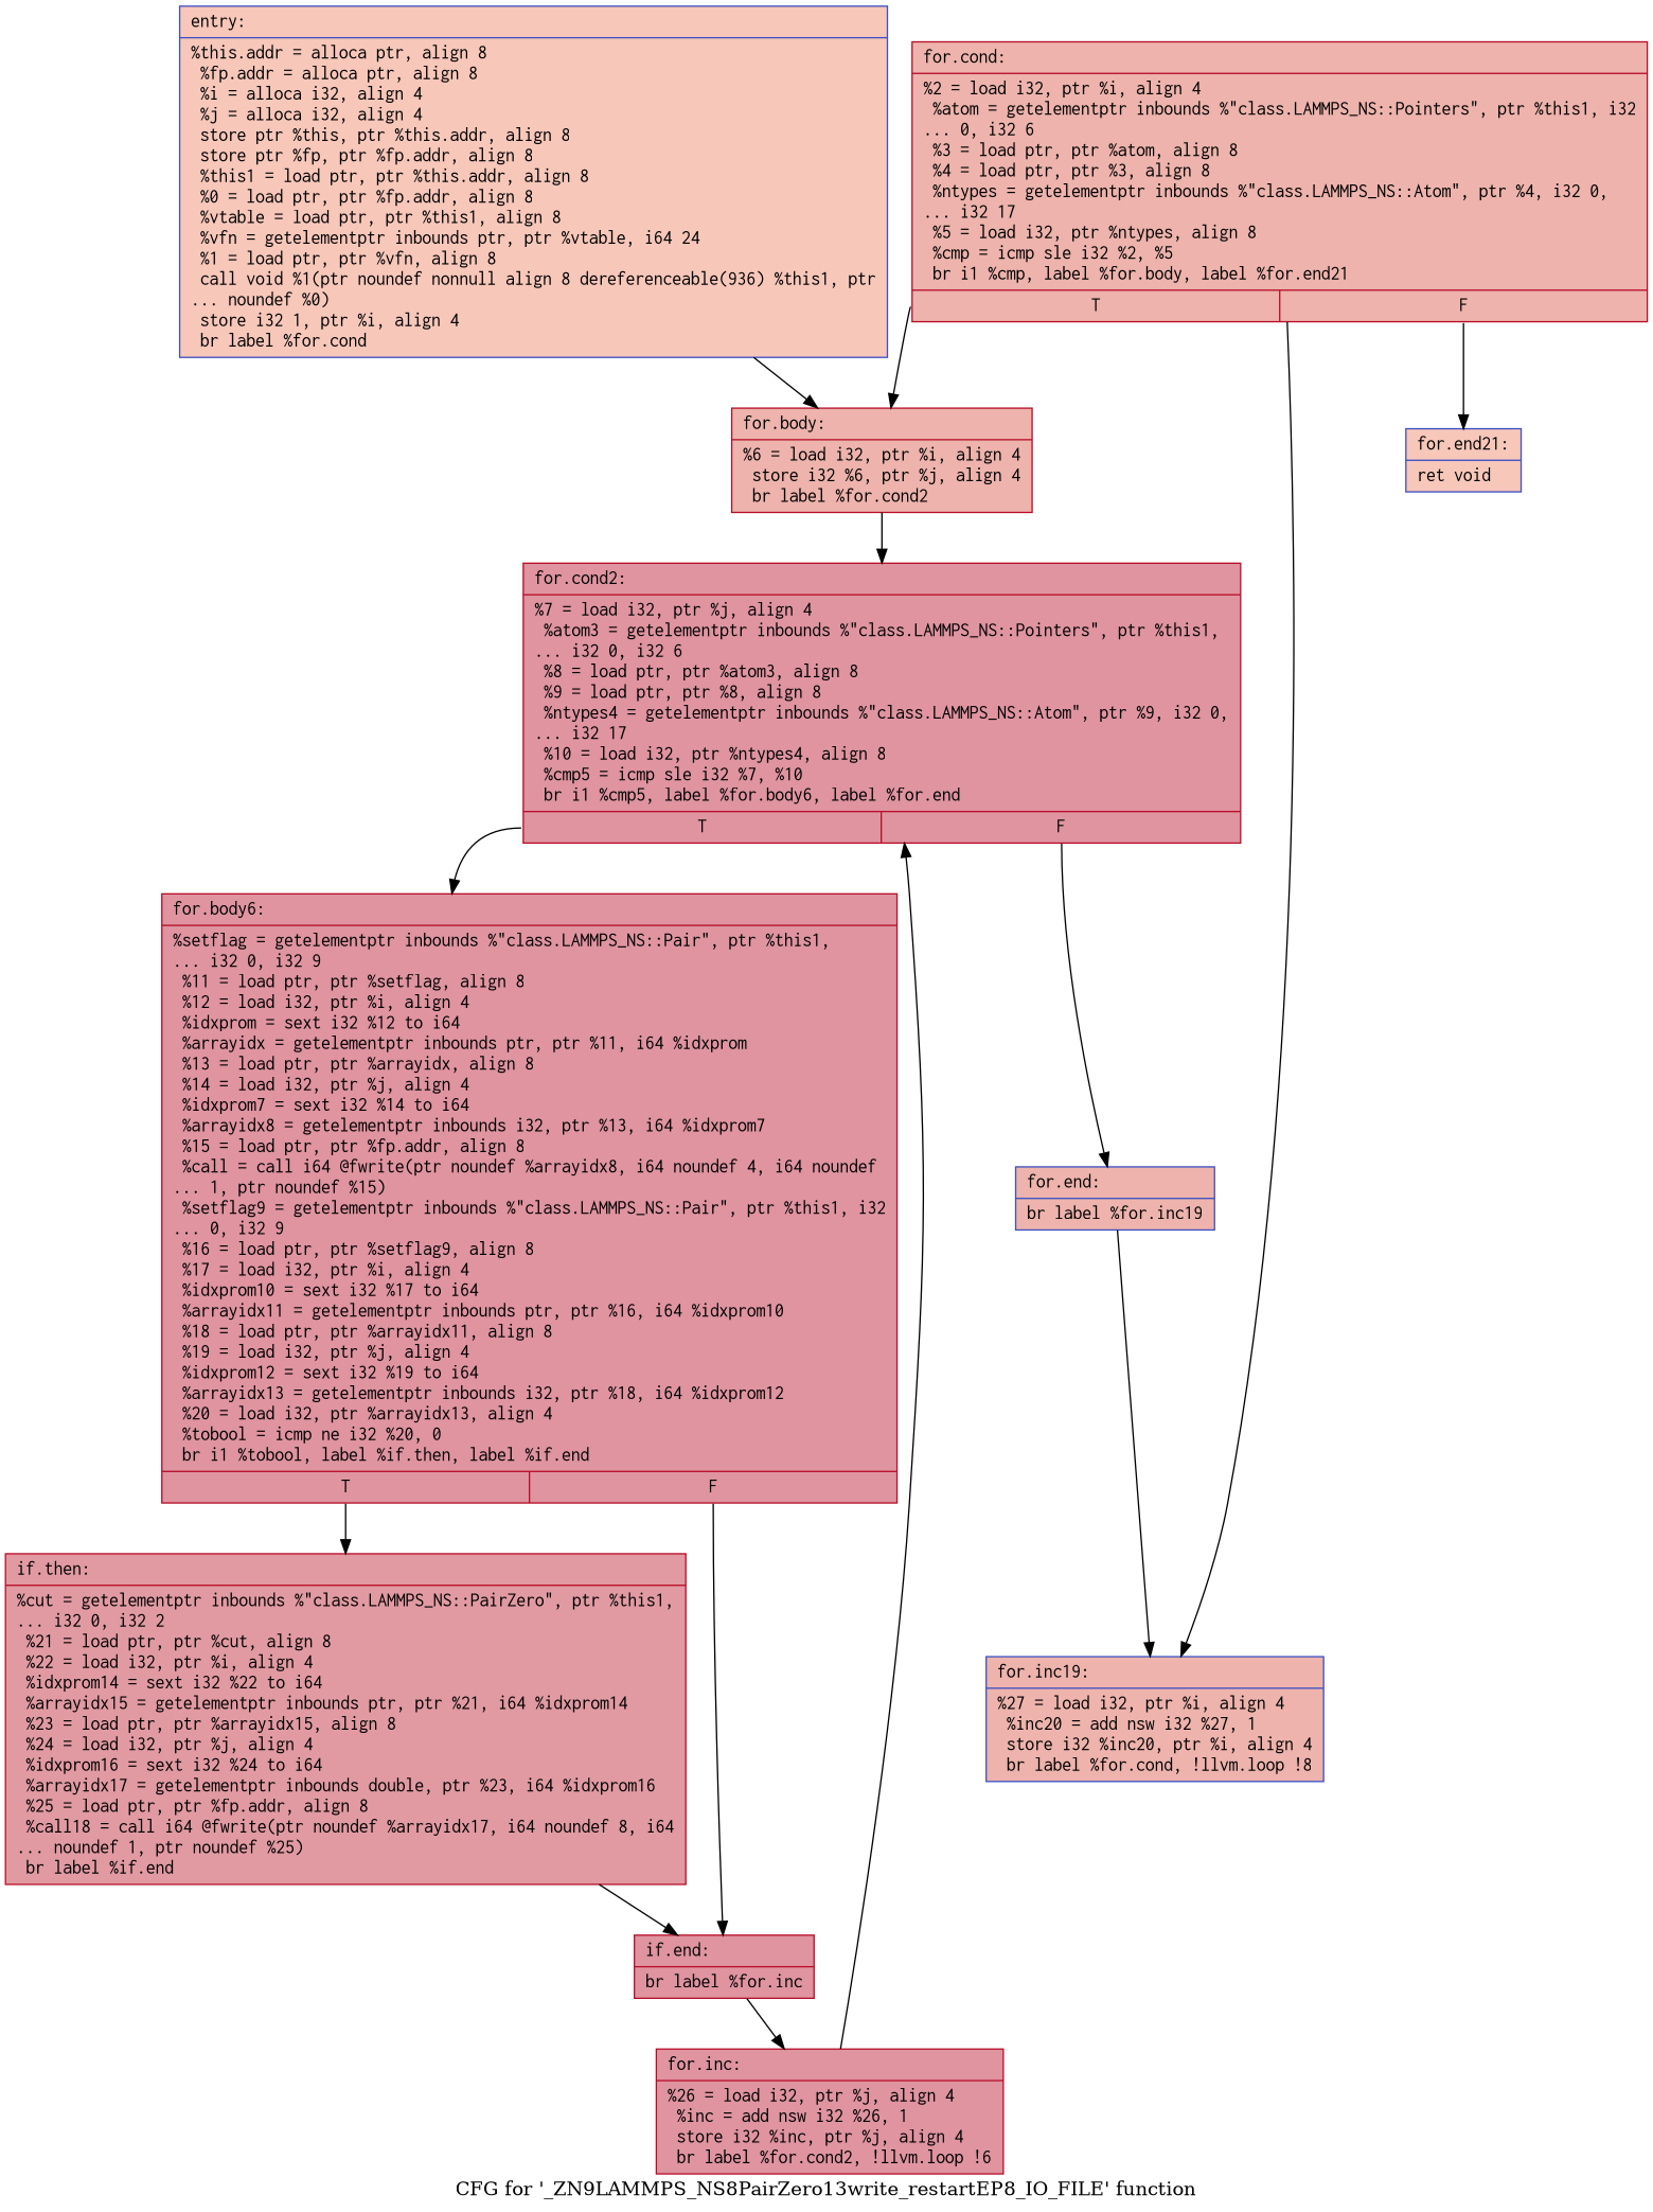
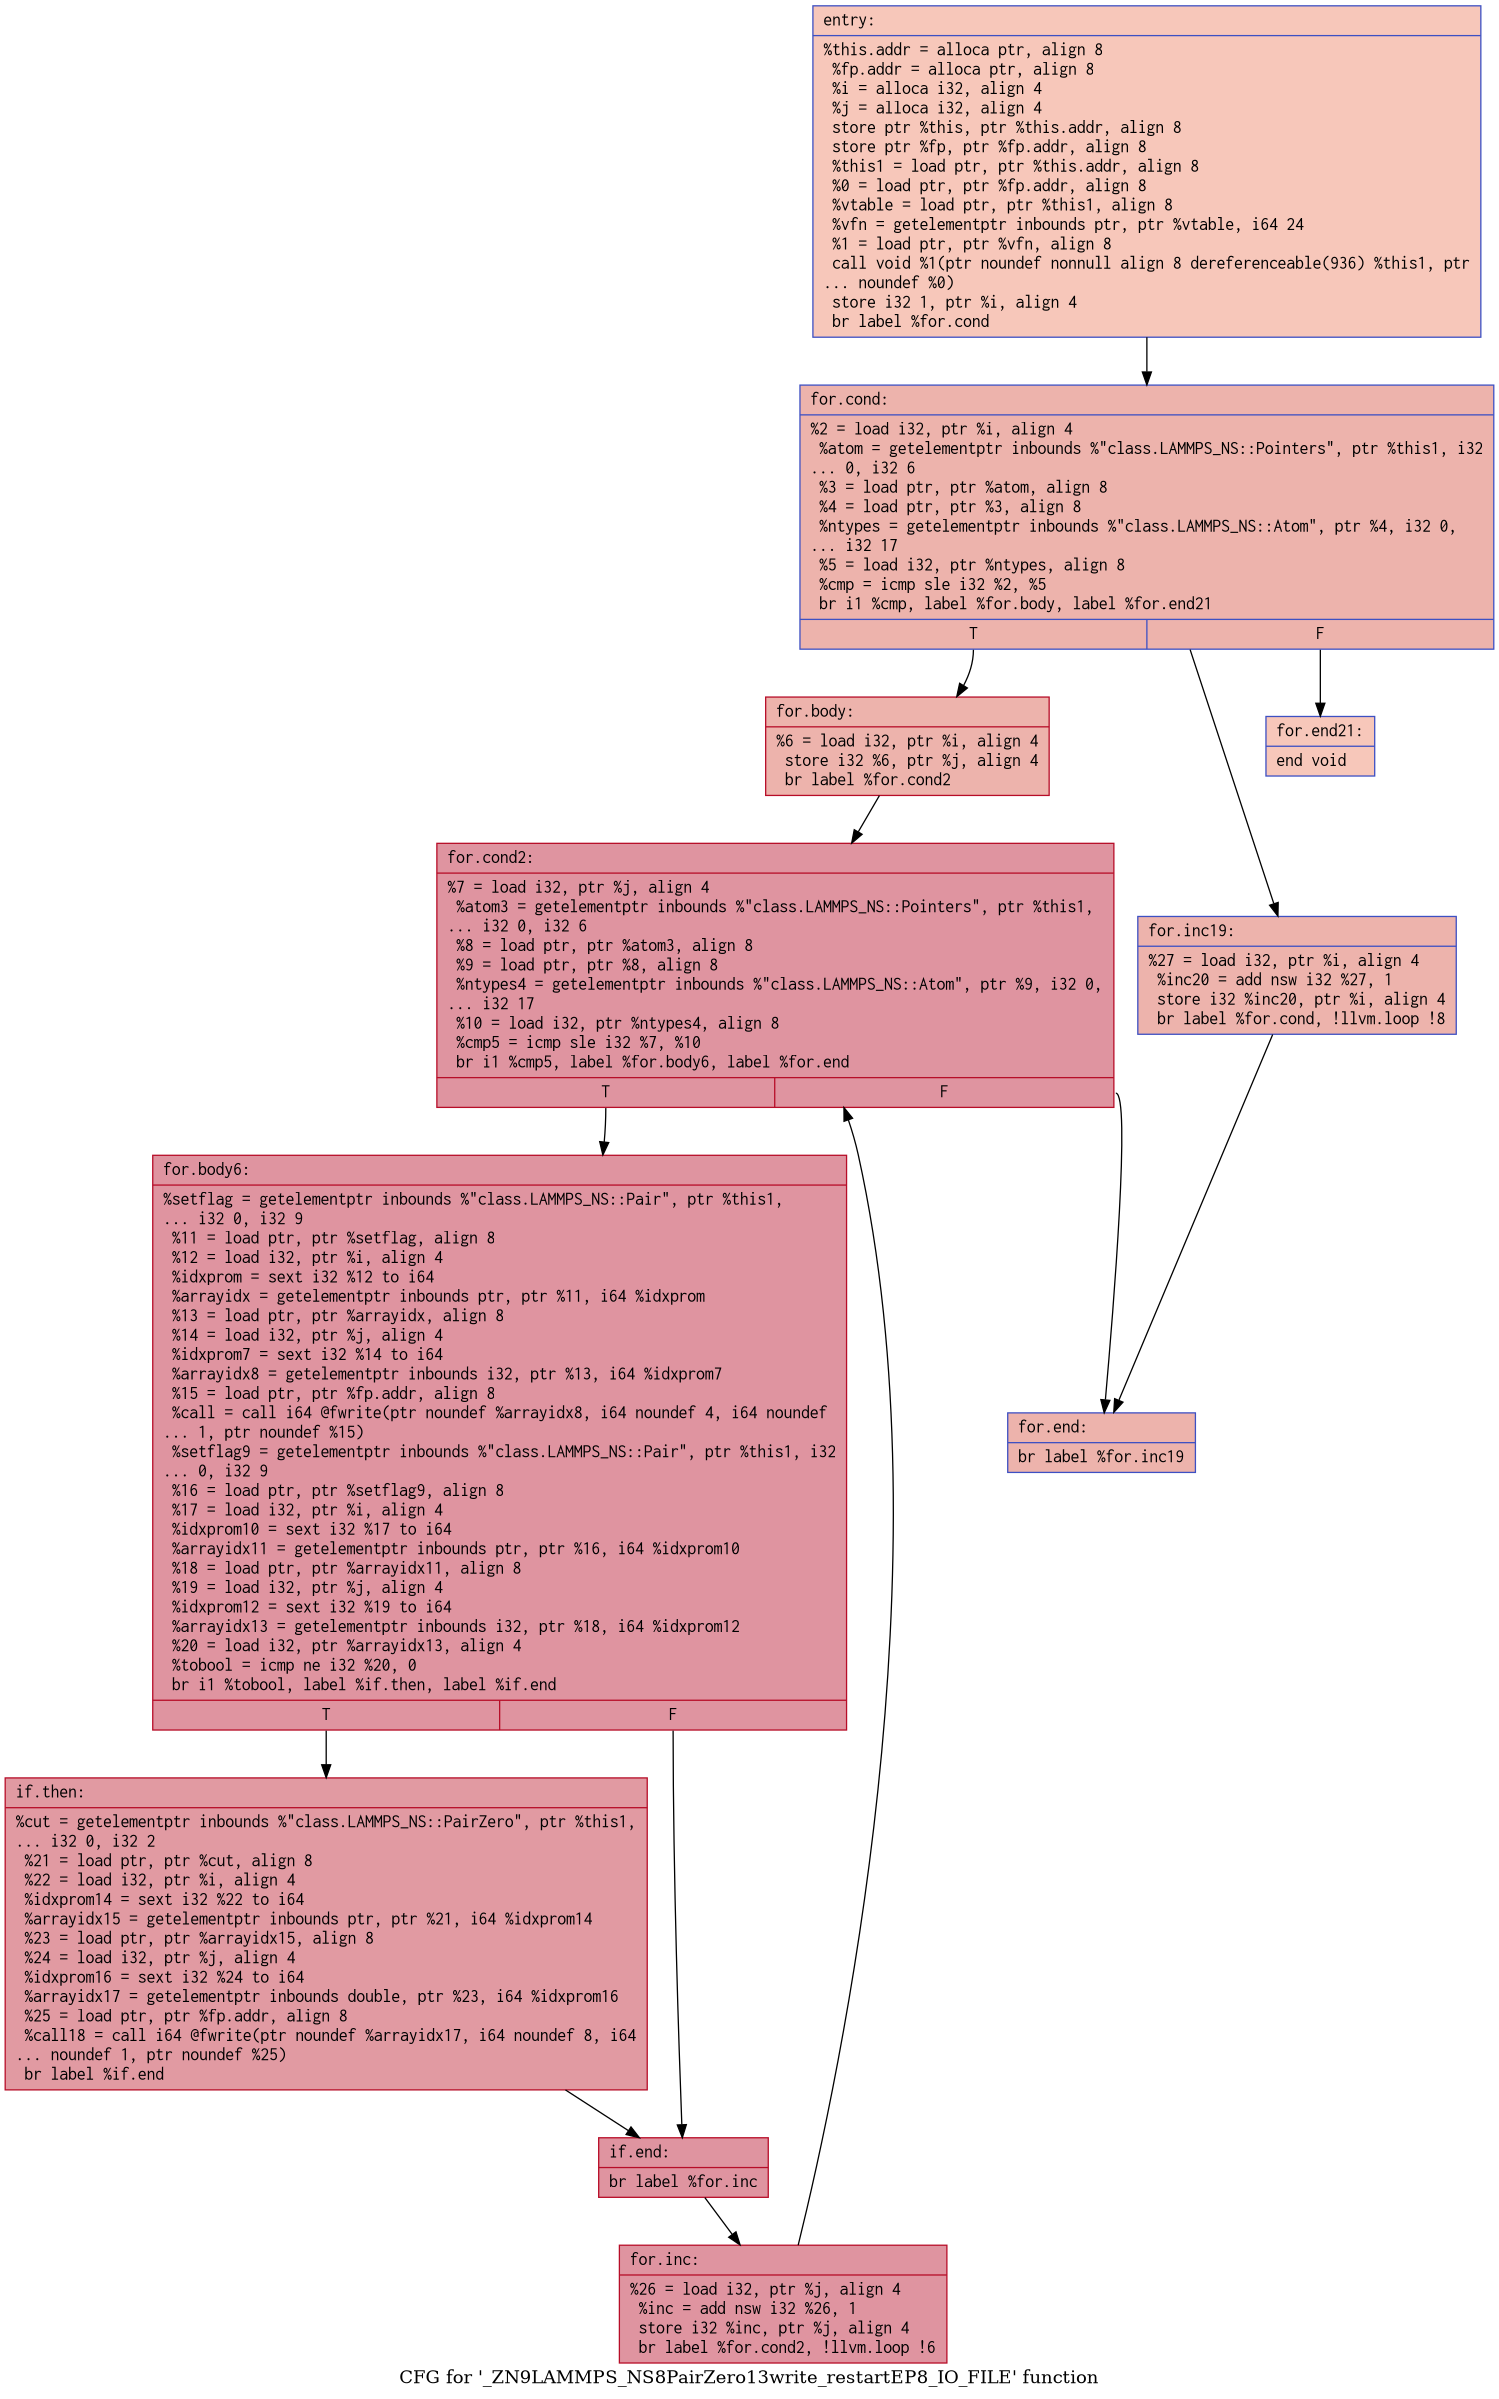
  digraph {
    label="CFG for '_ZN9LAMMPS_NS8PairZero13write_restartEP8_IO_FILE' function"
    node [color="#b70d28ff" fillcolor="#d6524470" fontname=Courier shape=record style=filled]
    n1 [color="#3d50c3ff" fillcolor="#ec7f6370" label="{entry:\l|  %this.addr = alloca ptr, align 8\l  %fp.addr = alloca ptr, align 8\l  %i = alloca i32, align 4\l  %j = alloca i32, align 4\l  store ptr %this, ptr %this.addr, align 8\l  store ptr %fp, ptr %fp.addr, align 8\l  %this1 = load ptr, ptr %this.addr, align 8\l  %0 = load ptr, ptr %fp.addr, align 8\l  %vtable = load ptr, ptr %this1, align 8\l  %vfn = getelementptr inbounds ptr, ptr %vtable, i64 24\l  %1 = load ptr, ptr %vfn, align 8\l  call void %1(ptr noundef nonnull align 8 dereferenceable(936) %this1, ptr\l... noundef %0)\l  store i32 1, ptr %i, align 4\l  br label %for.cond\l}"]
-   n2 [label="{for.cond:\l|  %2 = load i32, ptr %i, align 4\l  %atom = getelementptr inbounds %\"class.LAMMPS_NS::Pointers\", ptr %this1, i32\l... 0, i32 6\l  %3 = load ptr, ptr %atom, align 8\l  %4 = load ptr, ptr %3, align 8\l  %ntypes = getelementptr inbounds %\"class.LAMMPS_NS::Atom\", ptr %4, i32 0,\l... i32 17\l  %5 = load i32, ptr %ntypes, align 8\l  %cmp = icmp sle i32 %2, %5\l  br i1 %cmp, label %for.body, label %for.end21\l|{<s0>T|<s1>F}}"]
+   n2 [color="#3d50c3ff" label="{for.cond:\l|  %2 = load i32, ptr %i, align 4\l  %atom = getelementptr inbounds %\"class.LAMMPS_NS::Pointers\", ptr %this1, i32\l... 0, i32 6\l  %3 = load ptr, ptr %atom, align 8\l  %4 = load ptr, ptr %3, align 8\l  %ntypes = getelementptr inbounds %\"class.LAMMPS_NS::Atom\", ptr %4, i32 0,\l... i32 17\l  %5 = load i32, ptr %ntypes, align 8\l  %cmp = icmp sle i32 %2, %5\l  br i1 %cmp, label %for.body, label %for.end21\l|{<s0>T|<s1>F}}"]
    n3 [label="{for.body:\l|  %6 = load i32, ptr %i, align 4\l  store i32 %6, ptr %j, align 4\l  br label %for.cond2\l}"]
-   n4 [color="#3d50c3ff" fillcolor="#ec7f6370" label="{for.end21:\l|  ret void\l}"]
+   n4 [color="#3d50c3ff" fillcolor="#ec7f6370" label="{for.end21:\l|  end void\l}"]
    n5 [color="#3d50c3ff" label="{for.inc19:\l|  %27 = load i32, ptr %i, align 4\l  %inc20 = add nsw i32 %27, 1\l  store i32 %inc20, ptr %i, align 4\l  br label %for.cond, !llvm.loop !8\l}"]
    n6 [fillcolor="#b70d2870" label="{for.cond2:\l|  %7 = load i32, ptr %j, align 4\l  %atom3 = getelementptr inbounds %\"class.LAMMPS_NS::Pointers\", ptr %this1,\l... i32 0, i32 6\l  %8 = load ptr, ptr %atom3, align 8\l  %9 = load ptr, ptr %8, align 8\l  %ntypes4 = getelementptr inbounds %\"class.LAMMPS_NS::Atom\", ptr %9, i32 0,\l... i32 17\l  %10 = load i32, ptr %ntypes4, align 8\l  %cmp5 = icmp sle i32 %7, %10\l  br i1 %cmp5, label %for.body6, label %for.end\l|{<s0>T|<s1>F}}"]
    n7 [fillcolor="#b70d2870" label="{for.body6:\l|  %setflag = getelementptr inbounds %\"class.LAMMPS_NS::Pair\", ptr %this1,\l... i32 0, i32 9\l  %11 = load ptr, ptr %setflag, align 8\l  %12 = load i32, ptr %i, align 4\l  %idxprom = sext i32 %12 to i64\l  %arrayidx = getelementptr inbounds ptr, ptr %11, i64 %idxprom\l  %13 = load ptr, ptr %arrayidx, align 8\l  %14 = load i32, ptr %j, align 4\l  %idxprom7 = sext i32 %14 to i64\l  %arrayidx8 = getelementptr inbounds i32, ptr %13, i64 %idxprom7\l  %15 = load ptr, ptr %fp.addr, align 8\l  %call = call i64 @fwrite(ptr noundef %arrayidx8, i64 noundef 4, i64 noundef\l... 1, ptr noundef %15)\l  %setflag9 = getelementptr inbounds %\"class.LAMMPS_NS::Pair\", ptr %this1, i32\l... 0, i32 9\l  %16 = load ptr, ptr %setflag9, align 8\l  %17 = load i32, ptr %i, align 4\l  %idxprom10 = sext i32 %17 to i64\l  %arrayidx11 = getelementptr inbounds ptr, ptr %16, i64 %idxprom10\l  %18 = load ptr, ptr %arrayidx11, align 8\l  %19 = load i32, ptr %j, align 4\l  %idxprom12 = sext i32 %19 to i64\l  %arrayidx13 = getelementptr inbounds i32, ptr %18, i64 %idxprom12\l  %20 = load i32, ptr %arrayidx13, align 4\l  %tobool = icmp ne i32 %20, 0\l  br i1 %tobool, label %if.then, label %if.end\l|{<s0>T|<s1>F}}"]
    n8 [color="#3d50c3ff" label="{for.end:\l|  br label %for.inc19\l}"]
    n9 [fillcolor="#bb1b2c70" label="{if.then:\l|  %cut = getelementptr inbounds %\"class.LAMMPS_NS::PairZero\", ptr %this1,\l... i32 0, i32 2\l  %21 = load ptr, ptr %cut, align 8\l  %22 = load i32, ptr %i, align 4\l  %idxprom14 = sext i32 %22 to i64\l  %arrayidx15 = getelementptr inbounds ptr, ptr %21, i64 %idxprom14\l  %23 = load ptr, ptr %arrayidx15, align 8\l  %24 = load i32, ptr %j, align 4\l  %idxprom16 = sext i32 %24 to i64\l  %arrayidx17 = getelementptr inbounds double, ptr %23, i64 %idxprom16\l  %25 = load ptr, ptr %fp.addr, align 8\l  %call18 = call i64 @fwrite(ptr noundef %arrayidx17, i64 noundef 8, i64\l... noundef 1, ptr noundef %25)\l  br label %if.end\l}"]
    n10 [fillcolor="#b70d2870" label="{if.end:\l|  br label %for.inc\l}"]
    n11 [fillcolor="#b70d2870" label="{for.inc:\l|  %26 = load i32, ptr %j, align 4\l  %inc = add nsw i32 %26, 1\l  store i32 %inc, ptr %j, align 4\l  br label %for.cond2, !llvm.loop !6\l}"]
-   n1 -> n3
+   n1 -> n2
    n2 -> n3 [tailport=s0]
    n2 -> n4 [tailport=s1]
    n2 -> n5
    n3 -> n6
    n6 -> n7 [tailport=s0]
    n6 -> n8 [tailport=s1]
    n7 -> n9 [tailport=s0]
    n7 -> n10 [tailport=s1]
-   n8 -> n5
+   n5 -> n8
    n9 -> n10
    n10 -> n11
    n11 -> n6
  }
